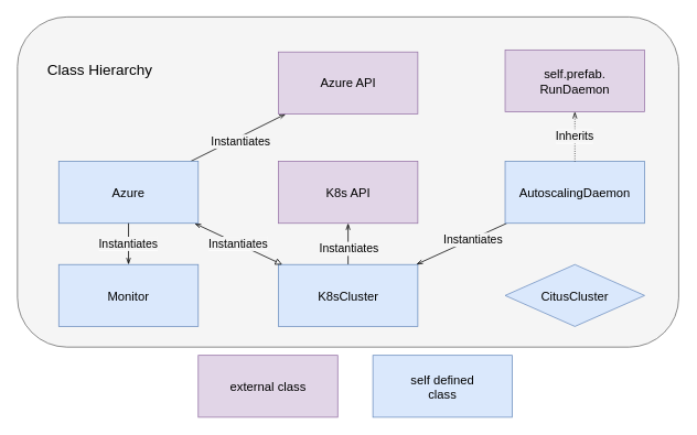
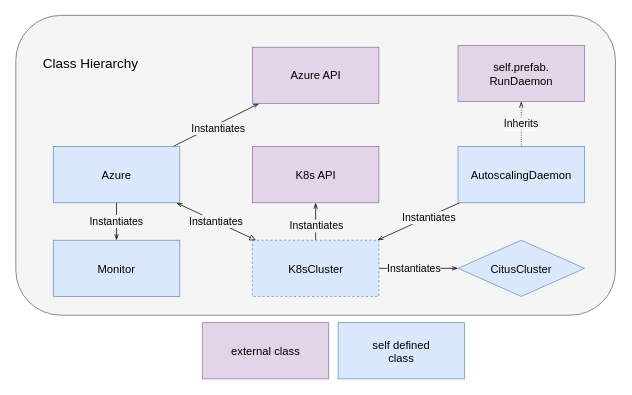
  <mxCell id="0" />
  <mxCell id="1" parent="0" />
  <mxCell id="2" value="" style="rounded=1;whiteSpace=wrap;html=1;fillColor=#f5f5f5;strokeColor=#666666;fontColor=#333333;" parent="1" vertex="1"><mxGeometry x="20" y="20" width="800" height="400" as="geometry" /></mxCell>
  <mxCell id="3" style="edgeStyle=none;rounded=0;orthogonalLoop=1;jettySize=auto;html=1;endArrow=openThin;endFill=0;" parent="1" source="5" target="10" edge="1"><mxGeometry relative="1" as="geometry" /></mxCell>
  <mxCell id="4" value="&lt;span style=&quot;font-size: 14px&quot;&gt;Instantiates&lt;/span&gt;" style="edgeLabel;html=1;align=center;verticalAlign=middle;resizable=0;points=[];labelBackgroundColor=#F5F5F5;" parent="3" vertex="1" connectable="0"><mxGeometry x="0.31" relative="1" as="geometry"><mxPoint x="30" y="-13" as="offset" /></mxGeometry></mxCell>
  <mxCell id="5" value="&lt;font style=&quot;font-size: 15px&quot;&gt;AutoscalingDaemon&lt;/font&gt;" style="rounded=0;whiteSpace=wrap;html=1;fillColor=#dae8fc;strokeColor=#6c8ebf;aspect=fixed;" parent="1" vertex="1"><mxGeometry x="610" y="195" width="168.75" height="75" as="geometry" /></mxCell>
+ <mxCell id="6" style="edgeStyle=none;rounded=0;orthogonalLoop=1;jettySize=auto;html=1;endArrow=openThin;endFill=0;" parent="1" source="10" target="15" edge="1"><mxGeometry relative="1" as="geometry"><mxPoint x="520" y="480" as="targetPoint" /></mxGeometry></mxCell>
+ <mxCell id="7" value="&lt;span style=&quot;font-size: 14px&quot;&gt;Instantiates&lt;/span&gt;" style="edgeLabel;html=1;align=center;verticalAlign=middle;resizable=0;points=[];labelBackgroundColor=#F5F5F5;" parent="6" vertex="1" connectable="0"><mxGeometry x="-0.401" relative="1" as="geometry"><mxPoint x="14" as="offset" /></mxGeometry></mxCell>
  <mxCell id="8" style="edgeStyle=none;rounded=0;orthogonalLoop=1;jettySize=auto;html=1;endArrow=openThin;endFill=0;" parent="1" source="10" target="23" edge="1"><mxGeometry relative="1" as="geometry" /></mxCell>
  <mxCell id="9" value="&lt;span style=&quot;font-size: 14px&quot;&gt;Instantiates&lt;/span&gt;" style="edgeLabel;html=1;align=center;verticalAlign=middle;resizable=0;points=[];labelBackgroundColor=#F5F5F5;" parent="8" vertex="1" connectable="0"><mxGeometry x="-0.353" y="-2" relative="1" as="geometry"><mxPoint x="-2" y="-4" as="offset" /></mxGeometry></mxCell>
- <mxCell id="10" value="&lt;font style=&quot;font-size: 15px&quot;&gt;K8sCluster&lt;/font&gt;" style="rounded=0;whiteSpace=wrap;html=1;fillColor=#dae8fc;strokeColor=#6c8ebf;aspect=fixed;" parent="1" vertex="1"><mxGeometry x="335.63" y="320" width="168.75" height="75" as="geometry" /></mxCell>
+ <mxCell id="10" value="&lt;font style=&quot;font-size: 15px&quot;&gt;K8sCluster&lt;/font&gt;" style="rounded=0;whiteSpace=wrap;html=1;fillColor=#dae8fc;strokeColor=#6c8ebf;aspect=fixed;dashed=1;" parent="1" vertex="1"><mxGeometry x="335.63" y="320" width="168.75" height="75" as="geometry" /></mxCell>
  <mxCell id="11" value="&lt;font style=&quot;font-size: 14px ; background-color: rgb(245 , 245 , 245)&quot;&gt;Instantiates&lt;/font&gt;" style="rounded=0;orthogonalLoop=1;jettySize=auto;html=1;startArrow=openThin;startFill=0;endArrow=block;endFill=0;" parent="1" source="14" target="10" edge="1"><mxGeometry relative="1" as="geometry" /></mxCell>
  <mxCell id="12" style="edgeStyle=none;rounded=0;orthogonalLoop=1;jettySize=auto;html=1;endArrow=openThin;endFill=0;" parent="1" source="14" target="24" edge="1"><mxGeometry relative="1" as="geometry" /></mxCell>
  <mxCell id="13" value="&lt;span style=&quot;font-size: 14px&quot;&gt;Instantiates&lt;/span&gt;" style="edgeLabel;html=1;align=center;verticalAlign=middle;resizable=0;points=[];labelBackgroundColor=#F5F5F5;" parent="12" vertex="1" connectable="0"><mxGeometry x="0.323" relative="1" as="geometry"><mxPoint x="-16" y="13" as="offset" /></mxGeometry></mxCell>
  <mxCell id="14" value="&lt;font style=&quot;font-size: 15px&quot;&gt;Azure&lt;/font&gt;" style="rounded=0;whiteSpace=wrap;html=1;fillColor=#dae8fc;strokeColor=#6c8ebf;aspect=fixed;" parent="1" vertex="1"><mxGeometry x="70" y="195" width="168.75" height="75" as="geometry" /></mxCell>
  <mxCell id="15" value="&lt;font style=&quot;font-size: 15px&quot;&gt;CitusCluster&lt;/font&gt;" style="rhombus;whiteSpace=wrap;html=1;fillColor=#dae8fc;strokeColor=#6c8ebf;aspect=fixed;" parent="1" vertex="1"><mxGeometry x="610" y="320" width="168.75" height="75" as="geometry" /></mxCell>
  <mxCell id="16" value="&lt;font style=&quot;font-size: 14px ; background-color: rgb(245 , 245 , 245)&quot;&gt;Inherits&lt;/font&gt;" style="edgeStyle=orthogonalEdgeStyle;rounded=0;orthogonalLoop=1;jettySize=auto;html=1;startArrow=openThin;startFill=0;endArrow=none;endFill=0;dashed=1;dashPattern=1 2;" parent="1" source="17" target="5" edge="1"><mxGeometry relative="1" as="geometry" /></mxCell>
  <mxCell id="17" value="&lt;div style=&quot;font-size: 15px&quot;&gt;&lt;font style=&quot;font-size: 15px&quot;&gt;self.prefab.&lt;/font&gt;&lt;/div&gt;&lt;div style=&quot;font-size: 15px&quot;&gt;&lt;font style=&quot;font-size: 15px&quot;&gt;RunDaemon&lt;/font&gt;&lt;/div&gt;" style="rounded=0;whiteSpace=wrap;html=1;fillColor=#e1d5e7;strokeColor=#9673a6;aspect=fixed;" parent="1" vertex="1"><mxGeometry x="610" y="60" width="168.75" height="75" as="geometry" /></mxCell>
  <mxCell id="18" value="&lt;div style=&quot;font-size: 15px&quot;&gt;&lt;font style=&quot;font-size: 15px&quot;&gt;self defined&lt;/font&gt;&lt;/div&gt;&lt;div style=&quot;font-size: 15px&quot;&gt;&lt;font style=&quot;font-size: 15px&quot;&gt;class&lt;br&gt;&lt;/font&gt;&lt;/div&gt;" style="rounded=0;whiteSpace=wrap;html=1;fillColor=#dae8fc;strokeColor=#6c8ebf;aspect=fixed;" parent="1" vertex="1"><mxGeometry x="450" y="430" width="168.75" height="75" as="geometry" /></mxCell>
- <mxCell id="19" value="&lt;div style=&quot;font-size: 15px&quot;&gt;external class&lt;/div&gt;" style="rounded=0;whiteSpace=wrap;html=1;fillColor=#e1d5e7;strokeColor=#9673a6;aspect=fixed;" parent="1" vertex="1"><mxGeometry x="238.75" y="430" width="168.75" height="75" as="geometry" /></mxCell>
+ <mxCell id="19" value="&lt;div style=&quot;font-size: 15px&quot;&gt;external class&lt;/div&gt;" style="rounded=0;whiteSpace=wrap;html=1;fillColor=#e1d5e7;strokeColor=#9673a6;aspect=fixed;" parent="1" vertex="1"><mxGeometry x="268.75" y="430" width="168.75" height="75" as="geometry" /></mxCell>
  <mxCell id="20" value="&lt;font style=&quot;font-size: 18px&quot;&gt;Class Hierarchy&lt;/font&gt;" style="text;html=1;strokeColor=none;fillColor=none;align=center;verticalAlign=middle;whiteSpace=wrap;rounded=0;" parent="1" vertex="1"><mxGeometry x="55" y="75" width="130" height="20" as="geometry" /></mxCell>
  <mxCell id="21" value="&lt;font style=&quot;font-size: 14px ; background-color: rgb(245 , 245 , 245)&quot;&gt;Instantiates&lt;/font&gt;" style="edgeStyle=orthogonalEdgeStyle;rounded=0;orthogonalLoop=1;jettySize=auto;html=1;startArrow=openThin;startFill=0;endArrow=none;endFill=0;" parent="1" source="22" target="14" edge="1"><mxGeometry relative="1" as="geometry" /></mxCell>
  <mxCell id="22" value="&lt;font style=&quot;font-size: 15px&quot;&gt;Monitor&lt;/font&gt;" style="rounded=0;whiteSpace=wrap;html=1;fillColor=#dae8fc;strokeColor=#6c8ebf;aspect=fixed;" parent="1" vertex="1"><mxGeometry x="70" y="320" width="168.75" height="75" as="geometry" /></mxCell>
  <mxCell id="23" value="&lt;div style=&quot;font-size: 15px&quot;&gt;K8s API&lt;/div&gt;" style="rounded=0;whiteSpace=wrap;html=1;fillColor=#e1d5e7;strokeColor=#9673a6;aspect=fixed;" parent="1" vertex="1"><mxGeometry x="335.63" y="195" width="168.75" height="75" as="geometry" /></mxCell>
  <mxCell id="24" value="&lt;div style=&quot;font-size: 15px&quot;&gt;Azure API&lt;/div&gt;" style="rounded=0;whiteSpace=wrap;html=1;fillColor=#e1d5e7;strokeColor=#9673a6;aspect=fixed;" parent="1" vertex="1"><mxGeometry x="335.63" y="62.5" width="168.75" height="75" as="geometry" /></mxCell>
